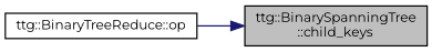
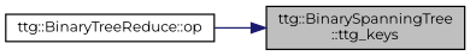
  digraph {
    rankdir=RL
    fontname=Montserrat
    node [color=black fontname=Montserrat fontsize=10 shape=record style=filled]
-   n1 [fillcolor=grey75 fontcolor=black height=0.2 label="ttg::BinarySpanningTree\l::child_keys" width=0.4]
+   n1 [fillcolor=grey75 fontcolor=black height=0.2 label="ttg::BinarySpanningTree\l::ttg_keys" width=0.4]
    n2 [fillcolor=white height=0.2 label="ttg::BinaryTreeReduce::op" width=0.4]
    n1 -> n2 [color=midnightblue dir=back fontname=Montserrat fontsize=10 labelfontname=FreeSans labelfontsize=10 style=solid]
  }
